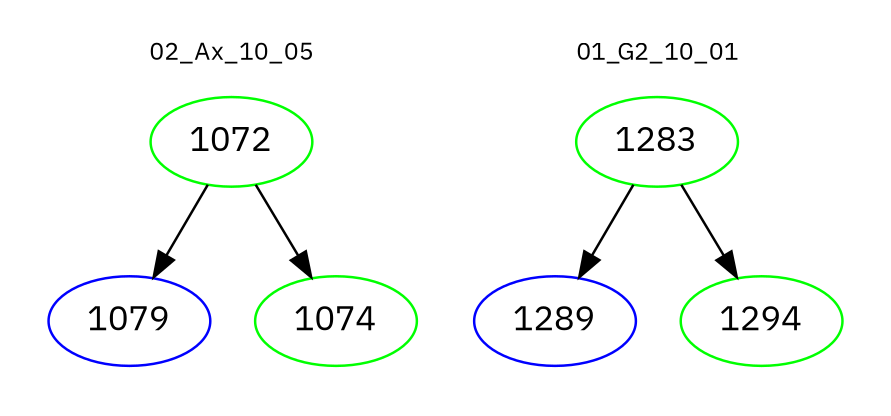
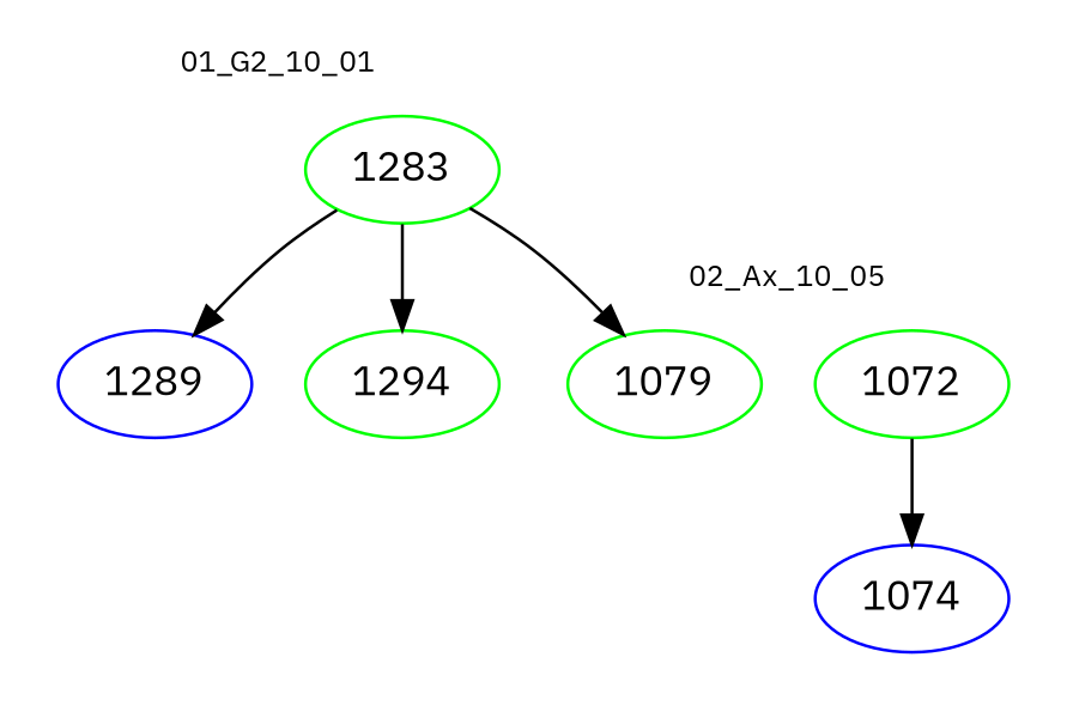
  digraph {
    fontname="IBM Plex Sans"
    node [color=green fontname="IBM Plex Sans"]
    edge [color=black fontname="IBM Plex Sans"]
    n1 [label=1072]
-   n2 [color=blue label=1079]
-   n3 [label=1074]
+   n2 [label=1079]
+   n3 [color=blue label=1074]
    n4 [label=1283]
    n5 [color=blue label=1289]
    n6 [label=1294]
    subgraph cluster_1 {
      color=white
      fontsize=10
      label="02_Ax_10_05"
      n1
      n2
      n3
    }
    subgraph cluster_2 {
      color=white
      fontsize=10
      label="01_G2_10_01"
      n4
      n5
      n6
    }
-   n1 -> n2
+   n4 -> n2
    n1 -> n3
    n4 -> n5
    n4 -> n6
  }
